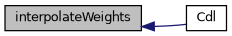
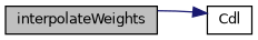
  digraph {
    rankdir=LR
    node [color=black fontname=Helvetica fontsize=10 shape=record]
    n1 [fillcolor=grey75 fontcolor=black height=0.2 label=interpolateWeights style=filled width=0.4]
    n2 [height=0.2 label=Cdl width=0.4]
-   n1 -> n2 [color=midnightblue dir=back fontname=Helvetica fontsize=10 labelfontname=Helvetica labelfontsize=10 style=solid]
+   n2 -> n1 [color=midnightblue dir=back fontname=Helvetica fontsize=10 labelfontname=Helvetica labelfontsize=10 style=solid]
  }
